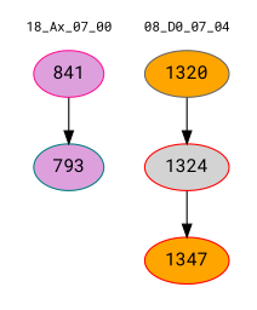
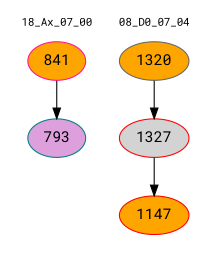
  digraph {
    fontname="Roboto Mono"
    node [color=red fillcolor=plum fontname="Roboto Mono" style=filled]
    edge [color=black fontname="Roboto Mono"]
-   n1 [color=deeppink label=841]
+   n1 [color=deeppink fillcolor=orange label=841]
    n2 [color=teal label=793]
    n3 [color=gray40 fillcolor=orange label=1320]
-   n4 [fillcolor=lightgrey label=1324]
-   n5 [fillcolor=orange label=1347]
+   n4 [fillcolor=lightgrey label=1327]
+   n5 [fillcolor=orange label=1147]
    subgraph cluster_1 {
      color=white
      fontsize=10
      label="18_Ax_07_00"
      n1
      n2
    }
    subgraph cluster_2 {
      color=white
      fontsize=10
      label="08_D0_07_04"
      n3
      n4
      n5
    }
    n1 -> n2
    n3 -> n4
    n4 -> n5
  }
